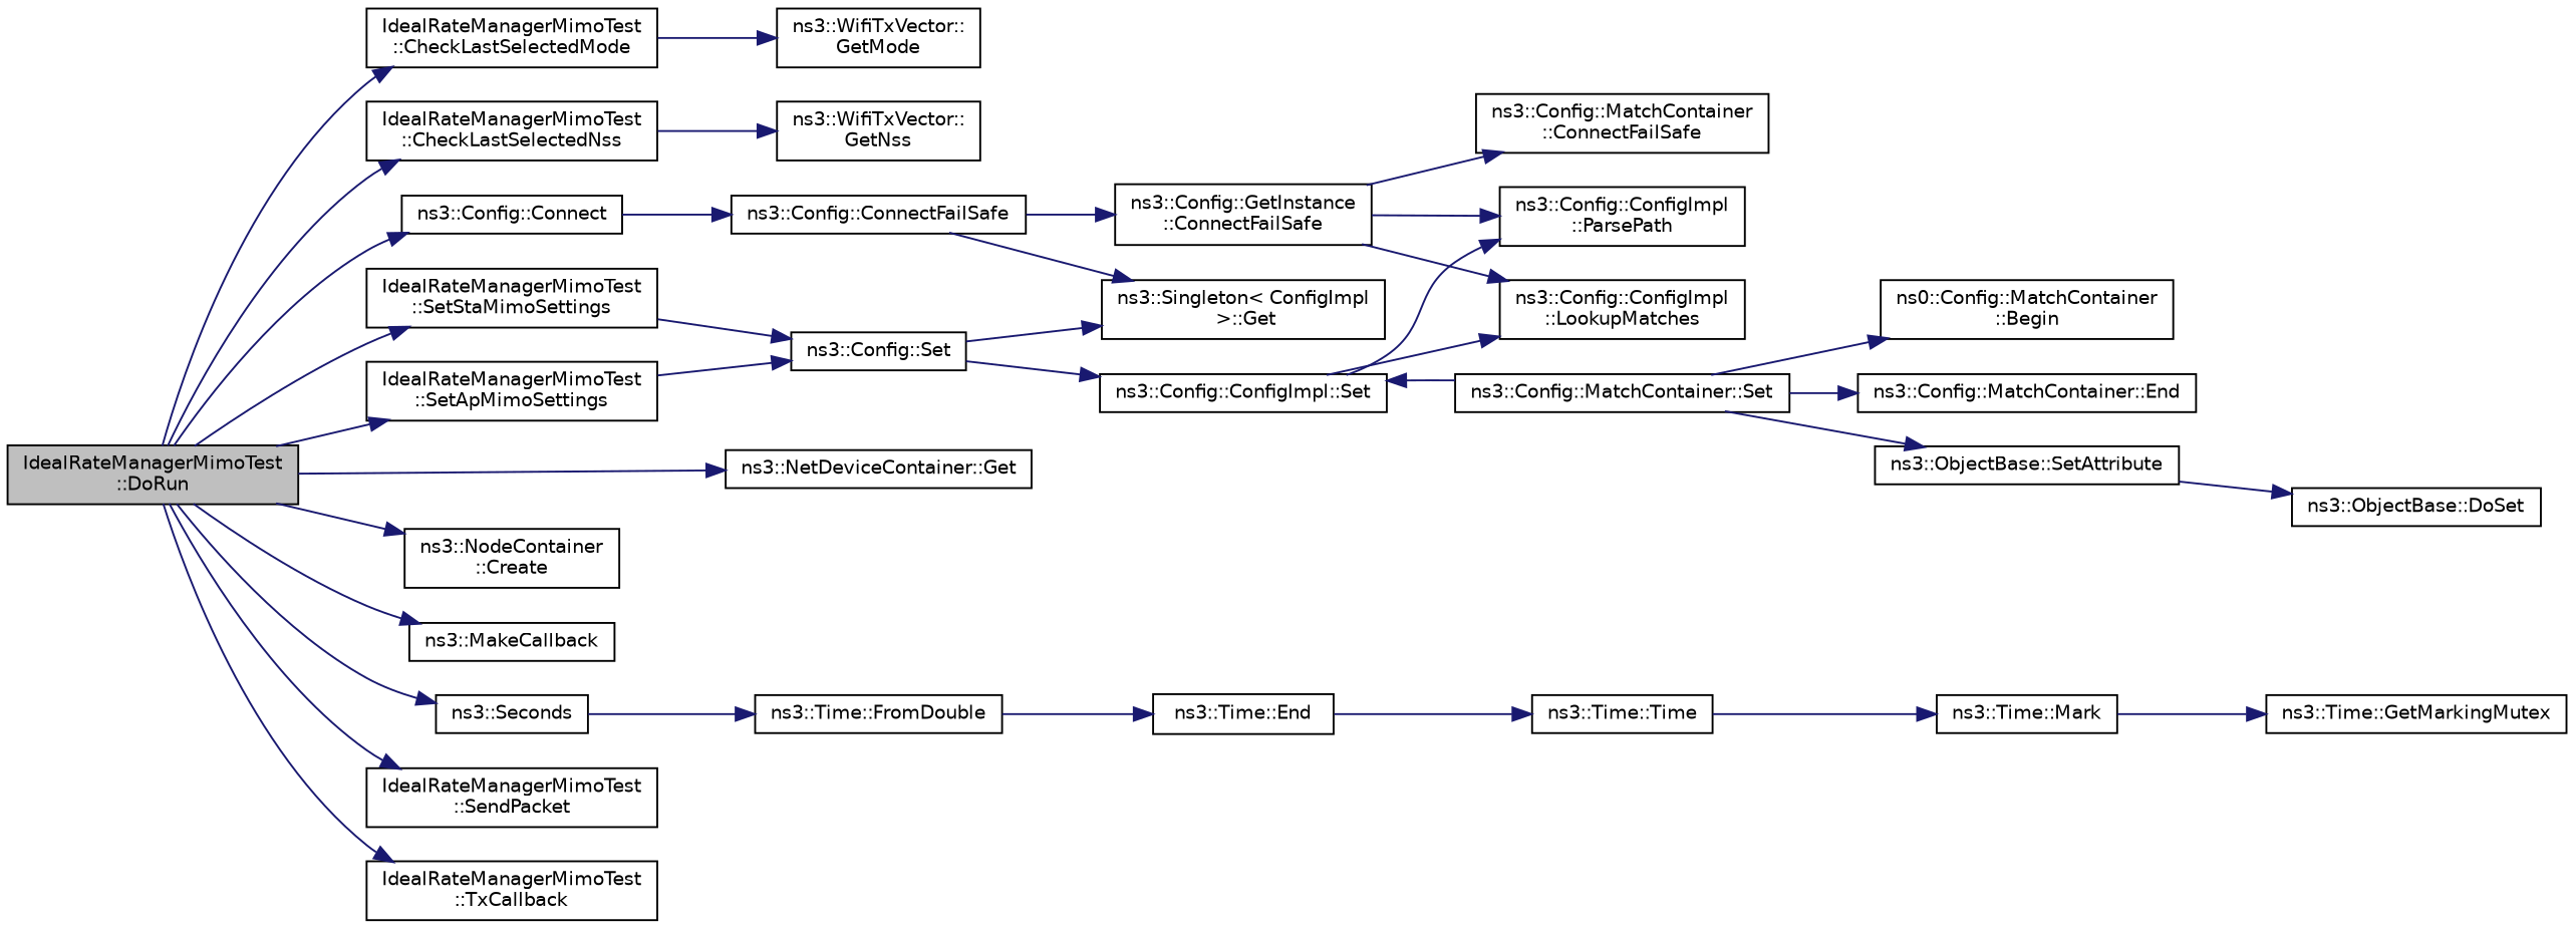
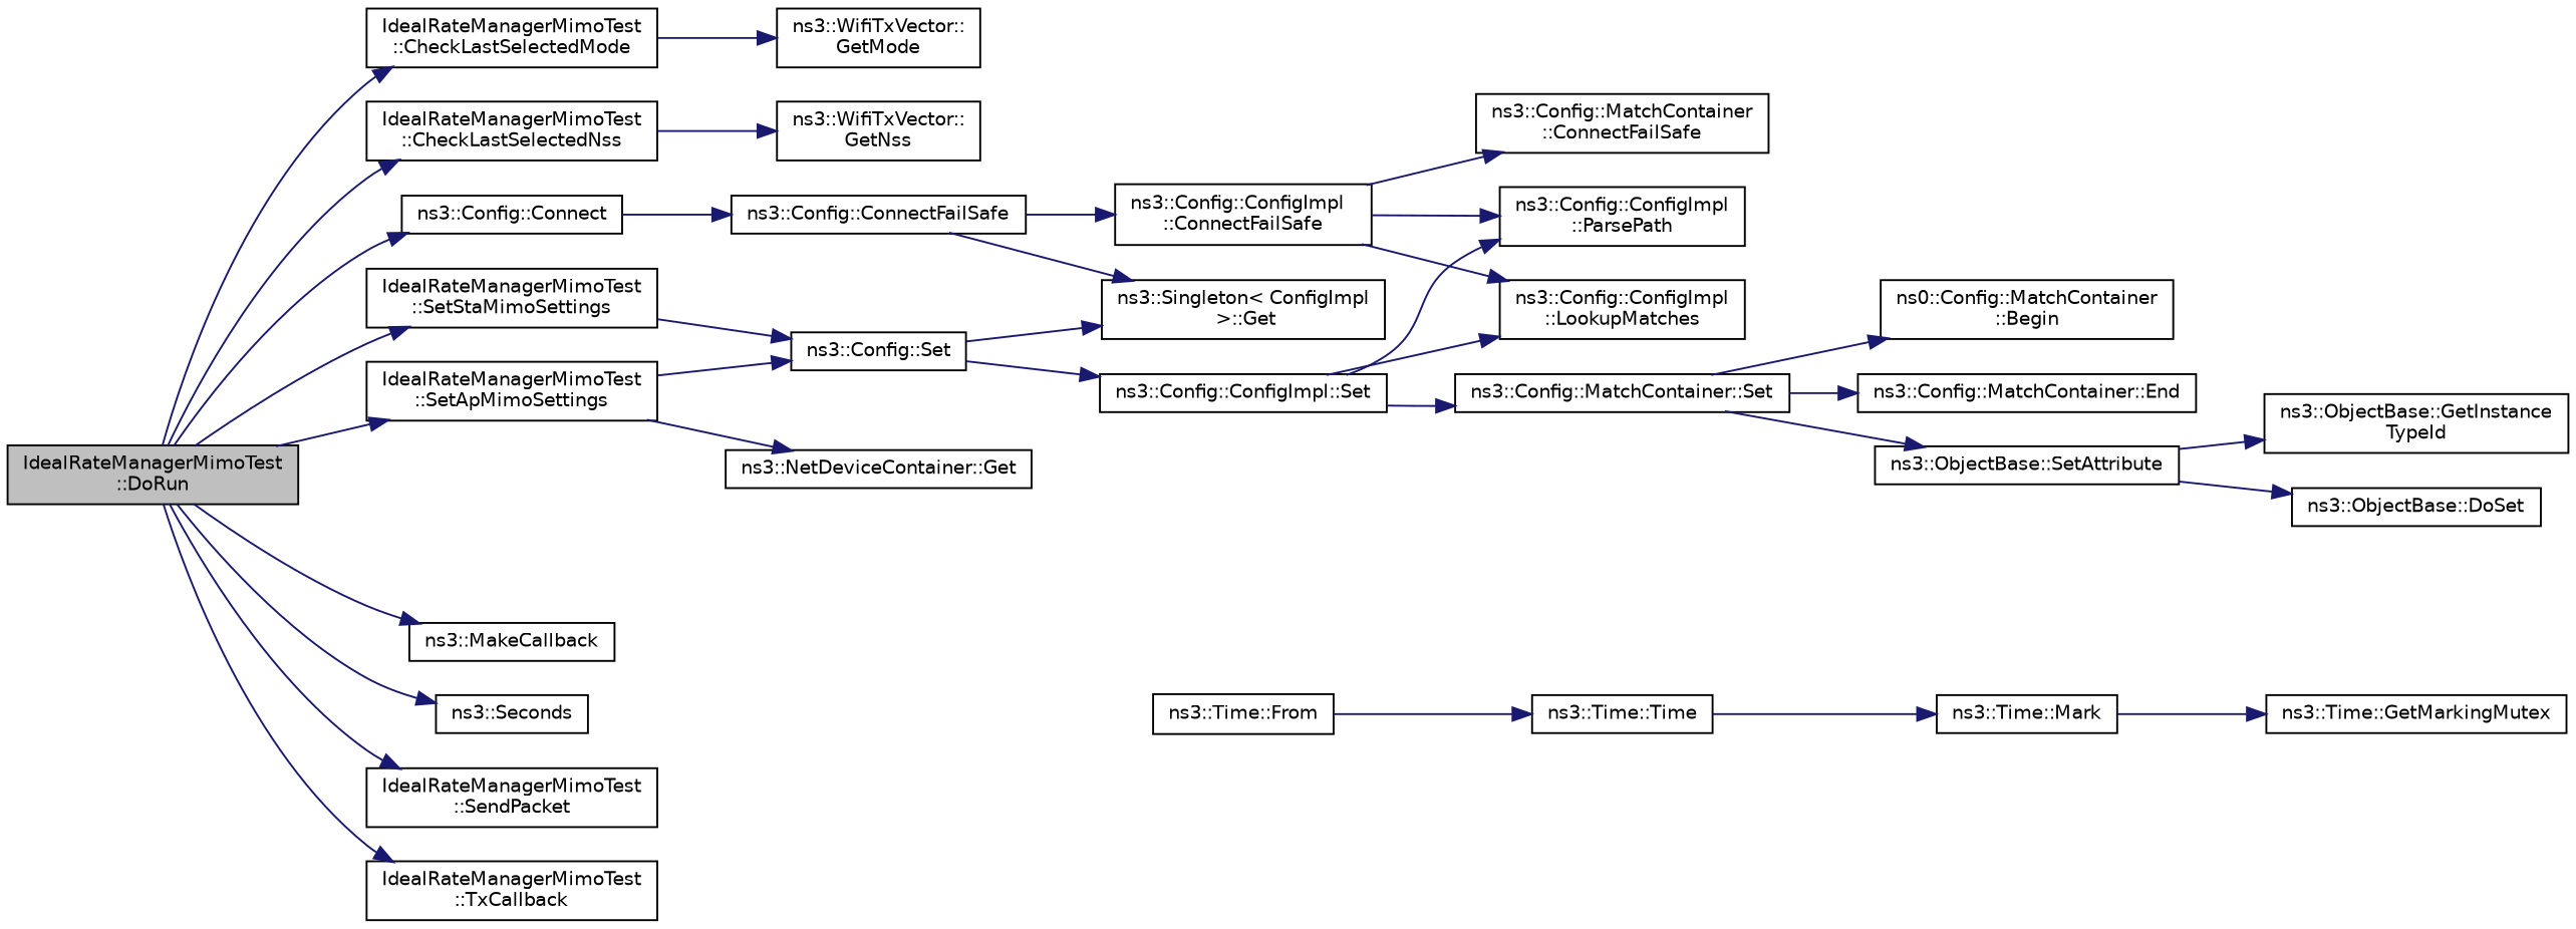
  digraph {
    rankdir=LR
    node [color=black fillcolor=white fontname=Helvetica fontsize=10 shape=record style=filled]
    edge [color=midnightblue fontname=Helvetica fontsize=10 labelfontname=Helvetica labelfontsize=10 style=solid]
    n1 [fillcolor=grey75 fontcolor=black height=0.2 label="IdealRateManagerMimoTest\l::DoRun" width=0.4]
    n2 [height=0.2 label="IdealRateManagerMimoTest\l::CheckLastSelectedMode" width=0.4]
    n3 [height=0.2 label="IdealRateManagerMimoTest\l::CheckLastSelectedNss" width=0.4]
    n4 [height=0.2 label="ns3::Config::Connect" width=0.4]
-   n5 [height=0.2 label="ns3::NodeContainer\l::Create" width=0.4]
    n6 [height=0.2 label="ns3::NetDeviceContainer::Get" width=0.4]
    n7 [height=0.2 label="ns3::MakeCallback" width=0.4]
    n8 [height=0.2 label="ns3::Seconds" width=0.4]
    n9 [height=0.2 label="IdealRateManagerMimoTest\l::SendPacket" width=0.4]
    n10 [height=0.2 label="IdealRateManagerMimoTest\l::SetApMimoSettings" width=0.4]
    n11 [height=0.2 label="IdealRateManagerMimoTest\l::SetStaMimoSettings" width=0.4]
    n12 [height=0.2 label="IdealRateManagerMimoTest\l::TxCallback" width=0.4]
    n13 [height=0.2 label="ns3::WifiTxVector::\lGetMode" width=0.4]
    n14 [height=0.2 label="ns3::WifiTxVector::\lGetNss" width=0.4]
    n15 [height=0.2 label="ns3::Config::ConnectFailSafe" width=0.4]
-   n16 [height=0.2 label="ns3::Time::FromDouble" width=0.4]
    n17 [height=0.2 label="ns3::Config::Set" width=0.4]
-   n18 [height=0.2 label="ns3::Config::GetInstance\l::ConnectFailSafe" width=0.4]
+   n18 [height=0.2 label="ns3::Config::ConfigImpl\l::ConnectFailSafe" width=0.4]
    n19 [height=0.2 label="ns3::Singleton\< ConfigImpl\l \>::Get" width=0.4]
    n20 [height=0.2 label="ns3::Config::MatchContainer\l::ConnectFailSafe" width=0.4]
    n21 [height=0.2 label="ns3::Config::ConfigImpl\l::LookupMatches" width=0.4]
    n22 [height=0.2 label="ns3::Config::ConfigImpl\l::ParsePath" width=0.4]
-   n23 [height=0.2 label="ns3::Time::End" width=0.4]
+   n23 [height=0.2 label="ns3::Time::From" width=0.4]
    n24 [height=0.2 label="ns3::Time::Time" width=0.4]
    n25 [height=0.2 label="ns3::Time::Mark" width=0.4]
    n26 [height=0.2 label="ns3::Time::GetMarkingMutex" width=0.4]
    n27 [height=0.2 label="ns3::Config::ConfigImpl::Set" width=0.4]
    n28 [height=0.2 label="ns3::Config::MatchContainer::Set" width=0.4]
    n29 [height=0.2 label="ns0::Config::MatchContainer\l::Begin" width=0.4]
    n30 [height=0.2 label="ns3::Config::MatchContainer::End" width=0.4]
    n31 [height=0.2 label="ns3::ObjectBase::SetAttribute" width=0.4]
    n32 [height=0.2 label="ns3::ObjectBase::DoSet" width=0.4]
+   n33 [height=0.2 label="ns3::ObjectBase::GetInstance\lTypeId" width=0.4]
    n1 -> n2
    n1 -> n3
    n1 -> n4
-   n1 -> n5
-   n1 -> n6
+   n10 -> n6
    n1 -> n7
    n1 -> n8
    n1 -> n9
    n1 -> n10
    n1 -> n11
    n1 -> n12
    n2 -> n13
    n3 -> n14
    n4 -> n15
-   n8 -> n16
    n10 -> n17
    n11 -> n17
    n15 -> n18
    n15 -> n19
-   n16 -> n23
    n17 -> n19
    n17 -> n27
    n18 -> n20
    n18 -> n21
    n18 -> n22
    n23 -> n24
    n24 -> n25
    n25 -> n26
    n27 -> n21
    n27 -> n22
-   n28 -> n27
+   n27 -> n28
    n28 -> n29
    n28 -> n30
    n28 -> n31
    n31 -> n32
+   n31 -> n33
  }
